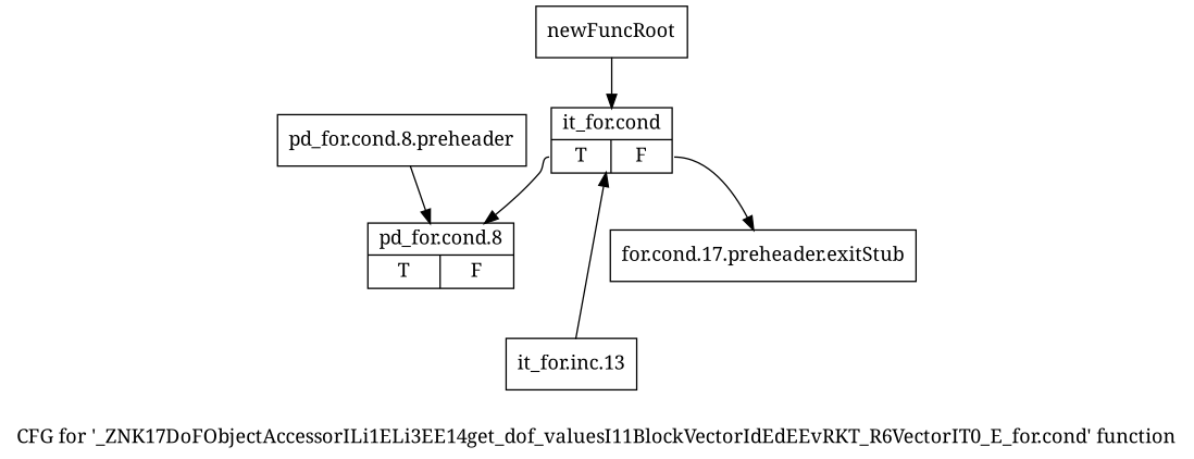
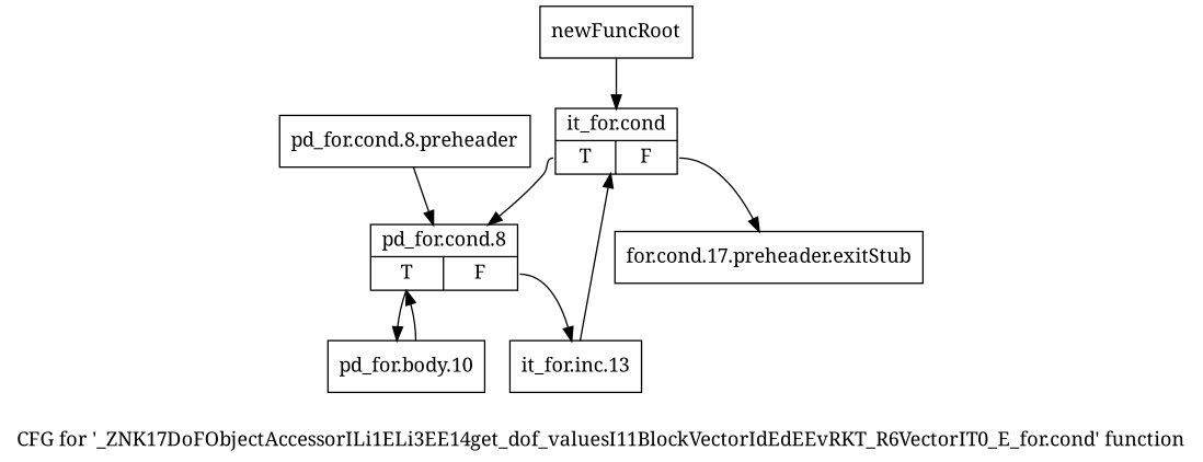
  digraph {
    fontname="Noto Serif"
    label="CFG for '_ZNK17DoFObjectAccessorILi1ELi3EE14get_dof_valuesI11BlockVectorIdEdEEvRKT_R6VectorIT0_E_for.cond' function"
    node [fontname="Noto Serif" shape=record]
    edge [fontname="Noto Serif"]
    n1 [label="{newFuncRoot}"]
    n2 [label="{it_for.cond|{<s0>T|<s1>F}}"]
    n3 [label="{for.cond.17.preheader.exitStub}"]
    n4 [label="{pd_for.cond.8|{<s0>T|<s1>F}}"]
    n5 [label="{pd_for.cond.8.preheader}"]
+   n6 [label="{pd_for.body.10}"]
    n7 [label="{it_for.inc.13}"]
    n1 -> n2
    n2 -> n3 [tailport=s1]
    n2 -> n4 [tailport=s0]
+   n4 -> n6 [tailport=s0]
+   n4 -> n7 [tailport=s1]
    n5 -> n4
+   n6 -> n4
    n7 -> n2
  }
